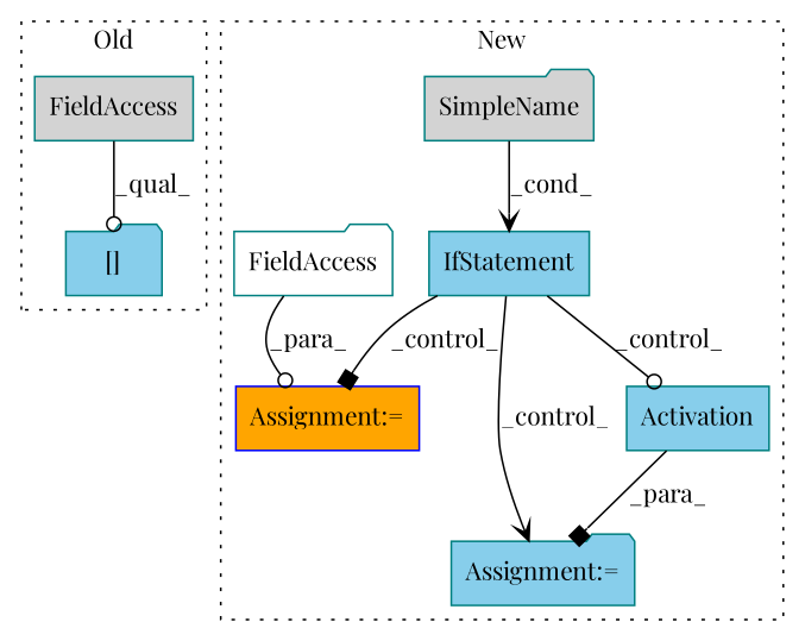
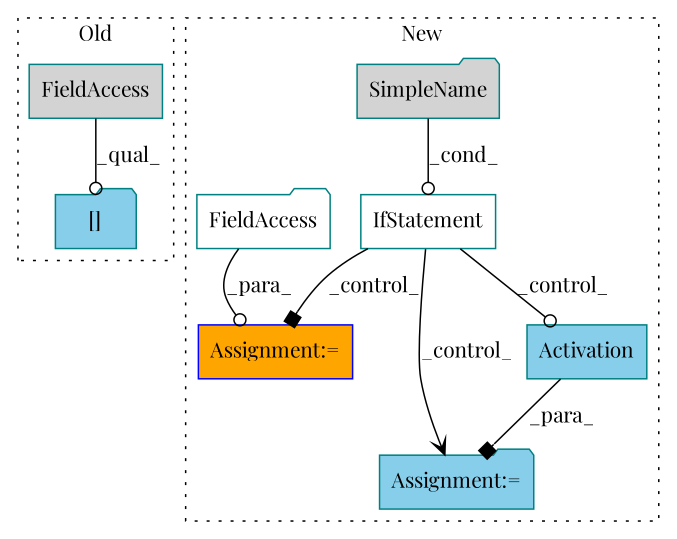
  digraph {
    fontname="Playfair Display"
    node [a=22 color=teal fillcolor=skyblue fontname="Playfair Display" l=1 shape=folder style=filled]
    edge [arrowhead=odot fontname="Playfair Display"]
    n1 [a=2 l="13,1" label="[]" s="2467,2497"]
    n2 [fillcolor=lightgrey l=12 label=FieldAccess s=2467 shape=box]
    n3 [a=32 l="11,1" label=Activation s="3031,3048" shape=box]
-   n4 [a=25 l="4,2" label=IfStatement s="2959,3002" shape=box]
+   n4 [a=25 fillcolor=white l="4,2" label=IfStatement s="2959,3002" shape=box]
    n5 [a=42 fillcolor=lightgrey label=SimpleName l=""]
    n6 [a=7 label="Assignment:=" s=3187]
    n7 [a=7 color=blue fillcolor=orange label="Assignment:=" s=3140 shape=box]
    n8 [fillcolor=white l=10 label=FieldAccess s=3141]
    subgraph cluster_1 {
      label=Old
      style=dotted
      n1
      n2
    }
    subgraph cluster_2 {
      label=New
      style=dotted
      n3
      n4
      n5
      n6
      n7
      n8
    }
    n2 -> n1 [label=_qual_]
    n3 -> n6 [arrowhead=box label=_para_]
    n4 -> n3 [label=_control_]
    n4 -> n6 [arrowhead=vee label=_control_]
    n4 -> n7 [arrowhead=box label=_control_]
-   n5 -> n4 [arrowhead=vee label=_cond_]
+   n5 -> n4 [label=_cond_]
    n8 -> n7 [label=_para_]
  }
